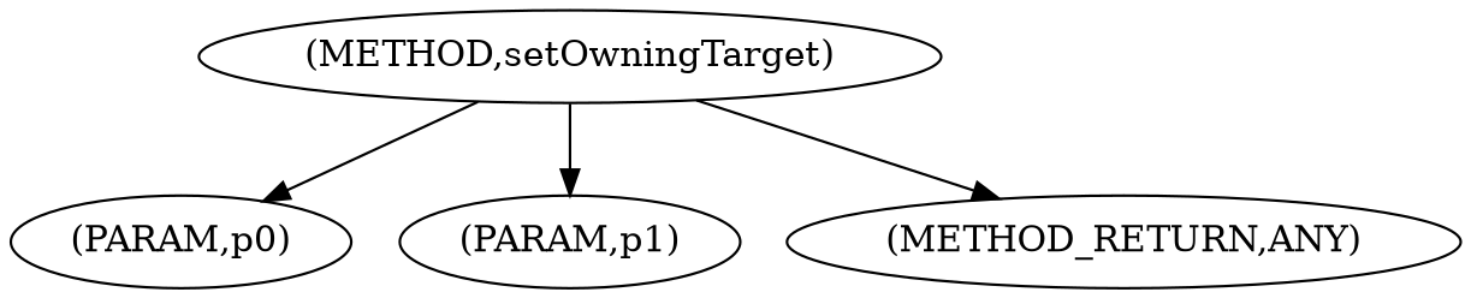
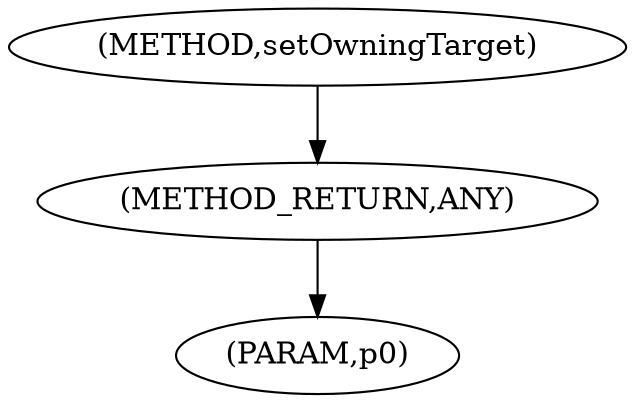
  digraph {
    n1 [label=<(METHOD,setOwningTarget)>]
    n2 [label=<(PARAM,p0)>]
-   n3 [label=<(PARAM,p1)>]
    n4 [label=<(METHOD_RETURN,ANY)>]
-   n1 -> n2
-   n1 -> n3
+   n4 -> n2
    n1 -> n4
  }
